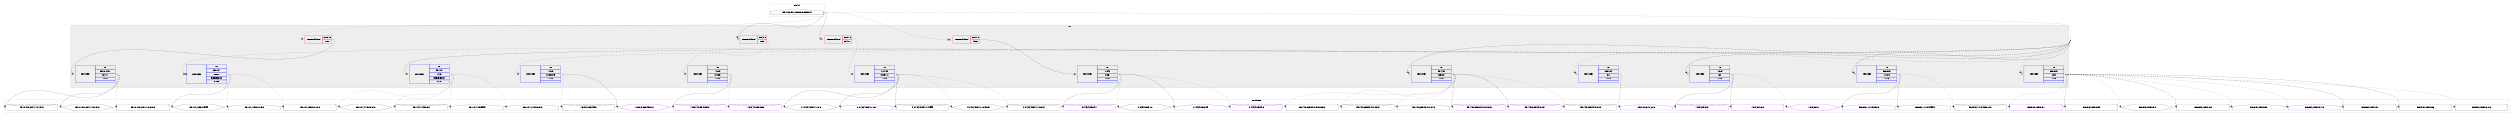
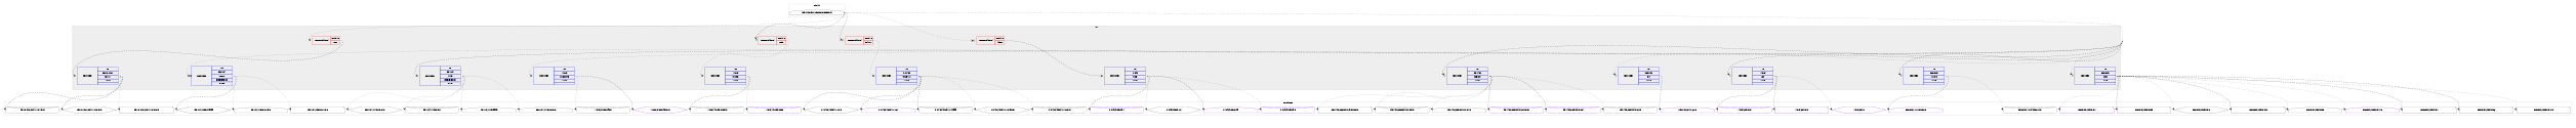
  digraph {
    compound=true
    concentrate=true
    fontname=Helvetica
    fontsize=10
    newrank=true
    rankdir=TB
    ranksep=1.5
    node [color=gray40 fontname=Helvetica fontsize=10 shape=none]
    edge [arrowhead=vee headport=w style=dotted tailport=e weight=100]
    n1 [label="net-misc/casync-2_p20180321-r1" shape=house width=4]
    n2 [color=blue label=<<TABLE BORDER="0" CELLBORDER="1" CELLSPACING="0" CELLPADDING="4" WIDTH="220"><TR><TD ROWSPAN="6" CELLPADDING="30">pack_dep</TD></TR><TR><TD WIDTH="110">no</TD></TR><TR><TD>dev-python</TD></TR><TR><TD>sphinx</TD></TR><TR><TD>none</TD></TR><TR><TD></TD></TR></TABLE>>]
    n3 [color=red label=<<TABLE BORDER="0" CELLBORDER="1" CELLSPACING="0" CELLPADDING="4"><TR><TD ROWSPAN="3" CELLPADDING="10">use_conditional</TD></TR><TR><TD>positive</TD></TR><TR><TD>man</TD></TR></TABLE>>]
    n4 [color=blue label=<<TABLE BORDER="0" CELLBORDER="1" CELLSPACING="0" CELLPADDING="4" WIDTH="220"><TR><TD ROWSPAN="6" CELLPADDING="30">pack_dep</TD></TR><TR><TD WIDTH="110">no</TD></TR><TR><TD>dev-util</TD></TR><TR><TD>meson</TD></TR><TR><TD>greaterequal</TD></TR><TR><TD>0.48.2</TD></TR></TABLE>>]
    n5 [color=blue label=<<TABLE BORDER="0" CELLBORDER="1" CELLSPACING="0" CELLPADDING="4" WIDTH="220"><TR><TD ROWSPAN="6" CELLPADDING="30">pack_dep</TD></TR><TR><TD WIDTH="110">no</TD></TR><TR><TD>dev-util</TD></TR><TR><TD>ninja</TD></TR><TR><TD>greaterequal</TD></TR><TR><TD>1.7.2</TD></TR></TABLE>>]
    n6 [color=blue label=<<TABLE BORDER="0" CELLBORDER="1" CELLSPACING="0" CELLPADDING="4" WIDTH="220"><TR><TD ROWSPAN="6" CELLPADDING="30">pack_dep</TD></TR><TR><TD WIDTH="110">no</TD></TR><TR><TD>virtual</TD></TR><TR><TD>pkgconfig</TD></TR><TR><TD>none</TD></TR><TR><TD></TD></TR></TABLE>>]
    n7 [color=blue label=<<TABLE BORDER="0" CELLBORDER="1" CELLSPACING="0" CELLPADDING="4" WIDTH="220"><TR><TD ROWSPAN="6" CELLPADDING="30">pack_dep</TD></TR><TR><TD WIDTH="110">no</TD></TR><TR><TD>app-arch</TD></TR><TR><TD>xz-utils</TD></TR><TR><TD>none</TD></TR><TR><TD></TD></TR></TABLE>>]
    n8 [color=blue label=<<TABLE BORDER="0" CELLBORDER="1" CELLSPACING="0" CELLPADDING="4" WIDTH="220"><TR><TD ROWSPAN="6" CELLPADDING="30">pack_dep</TD></TR><TR><TD WIDTH="110">no</TD></TR><TR><TD>sys-fs</TD></TR><TR><TD>fuse</TD></TR><TR><TD>none</TD></TR><TR><TD></TD></TR></TABLE>>]
    n9 [color=red label=<<TABLE BORDER="0" CELLBORDER="1" CELLSPACING="0" CELLPADDING="4"><TR><TD ROWSPAN="3" CELLPADDING="10">use_conditional</TD></TR><TR><TD>positive</TD></TR><TR><TD>fuse</TD></TR></TABLE>>]
    n10 [color=blue label=<<TABLE BORDER="0" CELLBORDER="1" CELLSPACING="0" CELLPADDING="4" WIDTH="220"><TR><TD ROWSPAN="6" CELLPADDING="30">pack_dep</TD></TR><TR><TD WIDTH="110">no</TD></TR><TR><TD>sys-libs</TD></TR><TR><TD>libselinux</TD></TR><TR><TD>none</TD></TR><TR><TD></TD></TR></TABLE>>]
    n11 [color=red label=<<TABLE BORDER="0" CELLBORDER="1" CELLSPACING="0" CELLPADDING="4"><TR><TD ROWSPAN="3" CELLPADDING="10">use_conditional</TD></TR><TR><TD>positive</TD></TR><TR><TD>selinux</TD></TR></TABLE>>]
    n12 [color=blue label=<<TABLE BORDER="0" CELLBORDER="1" CELLSPACING="0" CELLPADDING="4" WIDTH="220"><TR><TD ROWSPAN="6" CELLPADDING="30">pack_dep</TD></TR><TR><TD WIDTH="110">no</TD></TR><TR><TD>virtual</TD></TR><TR><TD>libudev</TD></TR><TR><TD>none</TD></TR><TR><TD></TD></TR></TABLE>>]
    n13 [color=red label=<<TABLE BORDER="0" CELLBORDER="1" CELLSPACING="0" CELLPADDING="4"><TR><TD ROWSPAN="3" CELLPADDING="10">use_conditional</TD></TR><TR><TD>positive</TD></TR><TR><TD>udev</TD></TR></TABLE>>]
    n14 [color=blue label=<<TABLE BORDER="0" CELLBORDER="1" CELLSPACING="0" CELLPADDING="4" WIDTH="220"><TR><TD ROWSPAN="6" CELLPADDING="30">pack_dep</TD></TR><TR><TD WIDTH="110">no</TD></TR><TR><TD>app-arch</TD></TR><TR><TD>zstd</TD></TR><TR><TD>none</TD></TR><TR><TD></TD></TR></TABLE>>]
    n15 [color=blue label=<<TABLE BORDER="0" CELLBORDER="1" CELLSPACING="0" CELLPADDING="4" WIDTH="220"><TR><TD ROWSPAN="6" CELLPADDING="30">pack_dep</TD></TR><TR><TD WIDTH="110">no</TD></TR><TR><TD>dev-libs</TD></TR><TR><TD>openssl</TD></TR><TR><TD>none</TD></TR><TR><TD></TD></TR></TABLE>>]
    n16 [color=blue label=<<TABLE BORDER="0" CELLBORDER="1" CELLSPACING="0" CELLPADDING="4" WIDTH="220"><TR><TD ROWSPAN="6" CELLPADDING="30">pack_dep</TD></TR><TR><TD WIDTH="110">no</TD></TR><TR><TD>net-misc</TD></TR><TR><TD>curl</TD></TR><TR><TD>none</TD></TR><TR><TD></TD></TR></TABLE>>]
    n17 [color=blue label=<<TABLE BORDER="0" CELLBORDER="1" CELLSPACING="0" CELLPADDING="4" WIDTH="220"><TR><TD ROWSPAN="6" CELLPADDING="30">pack_dep</TD></TR><TR><TD WIDTH="110">no</TD></TR><TR><TD>virtual</TD></TR><TR><TD>acl</TD></TR><TR><TD>none</TD></TR><TR><TD></TD></TR></TABLE>>]
    n18 [label="dev-python/sphinx-1.2.2-r1" shape=note width=4]
    n19 [label="dev-python/sphinx-1.2.3-r1" shape=hexagon width=4]
    n20 [label="dev-python/sphinx-1.7.5-r1" shape=cylinder width=4]
    n21 [label="dev-util/meson-0.48.2" shape=note width=4]
    n22 [label="dev-util/meson-0.49.2" shape=house width=4]
    n23 [label="dev-util/meson-9999" shape=hexagon width=4]
    n24 [label="dev-util/ninja-1.8.2" shape=cylinder width=4]
    n25 [label="dev-util/ninja-1.8.2-r1" shape=hexagon width=4]
    n26 [label="dev-util/ninja-1.8.2-r2" shape=house width=4]
    n27 [label="dev-util/ninja-9999" shape=house width=4]
    n28 [color=purple label="virtual/pkgconfig-0-r1" shape=hexagon width=4]
    n29 [label="virtual/pkgconfig-1" shape=cylinder width=4]
-   n30 [color=purple label="curl-fs/fuse-2.9.7" shape=cylinder width=4]
+   n30 [color=purple label="sys-fs/fuse-2.9.7" shape=cylinder width=4]
    n31 [color=purple label="sys-fs/fuse-2.9.8" shape=cylinder width=4]
    n32 [color=purple label="sys-fs/fuse-2.9.9" shape=house width=4]
    n33 [label="sys-fs/fuse-3.4.1" shape=hexagon width=4]
    n34 [color=purple label="sys-libs/libselinux-2.7" shape=house width=4]
    n35 [label="sys-libs/libselinux-2.8" shape=hexagon width=4]
    n36 [label="sys-libs/libselinux-2.8-r1" shape=cylinder width=4]
    n37 [label="sys-libs/libselinux-2.9_rc1" shape=hexagon width=4]
    n38 [label="sys-libs/libselinux-9999" shape=cylinder width=4]
-   n39 [color=purple label="virtual/libudev-215-r1" shape=cylinder width=4]
+   n39 [label="virtual/libudev-215-r1" shape=cylinder width=4]
    n40 [color=purple label="virtual/libudev-232" shape=cylinder width=4]
    n41 [color=purple label="app-arch/xz-man-5.2.3" shape=house width=4]
    n42 [label="app-arch/xz-utils-5.2.4-r2" shape=cylinder width=4]
-   n43 [label="app-arch/xz-utils-9999" shape=house width=4]
    n44 [label="app-arch/zstd-1.1.3" shape=note width=4]
    n45 [label="app-arch/zstd-1.3.2" shape=hexagon width=4]
    n46 [label="app-arch/zstd-1.3.3" shape=note width=4]
    n47 [color=purple label="app-arch/zstd-1.3.4" shape=note width=4]
    n48 [label="app-arch/zstd-1.3.4-r1" shape=note width=4]
    n49 [label="app-arch/zstd-1.3.6" shape=note width=4]
    n50 [label="app-arch/zstd-1.3.7" shape=note width=4]
    n51 [color=purple label="app-arch/zstd-1.3.7-r1" shape=house width=4]
    n52 [label="app-arch/zstd-1.3.8" shape=house width=4]
    n53 [label="dev-libs/openssl-0.9.8z_p8-r1" shape=note width=4]
    n54 [label="dev-libs/openssl-1.0.2q" shape=cylinder width=4]
    n55 [color=purple label="dev-libs/openssl-1.0.2r" shape=cylinder width=4]
    n56 [color=purple label="dev-libs/openssl-1.0.2r-r200" shape=cylinder width=4]
    n57 [label="dev-libs/openssl-1.1.0j-r1" shape=house width=4]
    n58 [label="dev-libs/openssl-1.1.1b-r2" shape=cylinder width=4]
    n59 [color=purple label="net-misc/curl-7.64.0" shape=house width=4]
    n60 [color=purple label="virtual/acl-0" shape=hexagon width=4]
    n61 [color=purple label="virtual/acl-0-r1" shape=note width=4]
    n62 [color=purple label="virtual/acl-0-r2" shape=cylinder width=4]
    subgraph cluster_1 {
      color=gray
      label=<<i>ebuild</i>>
      rank=same
      n1
    }
    subgraph cluster_2 {
      color=gray
      label=<<i>dependencies</i>>
      subgraph cluster_3 {
        color=gray
        fillcolor="#eeeeee"
        label=<<i>compile</i>>
        style=filled
        subgraph sub_4 {
          color=gray
          fillcolor="#eeeeee"
          label=<<i>compile</i>>
          style=filled
          n3
          subgraph sub_5 {
            color=gray
            fillcolor="#eeeeee"
            label=<<i>compile</i>>
            style=filled
            n2
          }
        }
        subgraph sub_6 {
          color=gray
          fillcolor="#eeeeee"
          label=<<i>compile</i>>
          style=filled
          n4
        }
        subgraph sub_7 {
          color=gray
          fillcolor="#eeeeee"
          label=<<i>compile</i>>
          style=filled
          n5
        }
        subgraph sub_8 {
          color=gray
          fillcolor="#eeeeee"
          label=<<i>compile</i>>
          style=filled
          n6
        }
      }
      subgraph cluster_9 {
        color=gray
        fillcolor="#eeeeee"
        label=<<i>compile and run</i>>
        style=filled
        subgraph sub_10 {
          color=gray
          fillcolor="#eeeeee"
          label=<<i>compile and run</i>>
          style=filled
          n7
        }
        subgraph sub_11 {
          color=gray
          fillcolor="#eeeeee"
          label=<<i>compile and run</i>>
          style=filled
          n9
          subgraph sub_12 {
            color=gray
            fillcolor="#eeeeee"
            label=<<i>compile and run</i>>
            style=filled
            n8
          }
        }
        subgraph sub_13 {
          color=gray
          fillcolor="#eeeeee"
          label=<<i>compile and run</i>>
          style=filled
          n11
          subgraph sub_14 {
            color=gray
            fillcolor="#eeeeee"
            label=<<i>compile and run</i>>
            style=filled
            n10
          }
        }
        subgraph sub_15 {
          color=gray
          fillcolor="#eeeeee"
          label=<<i>compile and run</i>>
          style=filled
          n13
          subgraph sub_16 {
            color=gray
            fillcolor="#eeeeee"
            label=<<i>compile and run</i>>
            style=filled
            n12
          }
        }
        subgraph sub_17 {
          color=gray
          fillcolor="#eeeeee"
          label=<<i>compile and run</i>>
          style=filled
          n14
        }
        subgraph sub_18 {
          color=gray
          fillcolor="#eeeeee"
          label=<<i>compile and run</i>>
          style=filled
          n15
        }
        subgraph sub_19 {
          color=gray
          fillcolor="#eeeeee"
          label=<<i>compile and run</i>>
          style=filled
          n16
        }
        subgraph sub_20 {
          color=gray
          fillcolor="#eeeeee"
          label=<<i>compile and run</i>>
          style=filled
          n17
        }
      }
      subgraph cluster_21 {
        color=gray
        fillcolor="#eeeeee"
        label=<<i>run</i>>
        style=filled
      }
    }
    subgraph cluster_22 {
      color=gray
      label=<<i>candidates</i>>
      rank=same
      subgraph sub_23 {
        color=black
        label=<<i>candidates</i>>
        nodesep=1
        rank=same
        n18
        n19
        n20
      }
      subgraph sub_24 {
        color=black
        label=<<i>candidates</i>>
        nodesep=1
        rank=same
        n21
        n22
        n23
      }
      subgraph sub_25 {
        color=black
        label=<<i>candidates</i>>
        nodesep=1
        rank=same
        n24
        n25
        n26
        n27
      }
      subgraph sub_26 {
        color=black
        label=<<i>candidates</i>>
        nodesep=1
        rank=same
        n28
        n29
      }
      subgraph sub_27 {
        color=black
        label=<<i>candidates</i>>
        nodesep=1
        rank=same
        n30
        n31
        n32
        n33
      }
      subgraph sub_28 {
        color=black
        label=<<i>candidates</i>>
        nodesep=1
        rank=same
        n34
        n35
        n36
        n37
        n38
      }
      subgraph sub_29 {
        color=black
        label=<<i>candidates</i>>
        nodesep=1
        rank=same
        n39
        n40
      }
      subgraph sub_30 {
        color=black
        label=<<i>candidates</i>>
        nodesep=1
        rank=same
        n41
        n42
-       n43
      }
      subgraph sub_31 {
        color=black
        label=<<i>candidates</i>>
        nodesep=1
        rank=same
        n44
        n45
        n46
        n47
        n48
        n49
        n50
        n51
        n52
      }
      subgraph sub_32 {
        color=black
        label=<<i>candidates</i>>
        nodesep=1
        rank=same
        n53
        n54
        n55
        n56
        n57
        n58
      }
      subgraph sub_33 {
        color=black
        label=<<i>candidates</i>>
        nodesep=1
        rank=same
        n59
      }
      subgraph sub_34 {
        color=black
        label=<<i>candidates</i>>
        nodesep=1
        rank=same
        n60
        n61
        n62
      }
    }
    n1 -> n3 [weight=20]
    n1 -> n4 [weight=20]
    n1 -> n5 [style=dashed weight=20]
    n1 -> n6 [weight=20]
    n1 -> n7 [arrowhead=odotvee style=dashed weight=20]
    n1 -> n9 [arrowhead=odotvee weight=20]
    n1 -> n11 [arrowhead=odotvee style=dashed weight=20]
    n1 -> n13 [arrowhead=odotvee style=dashed weight=20]
    n1 -> n14 [arrowhead=odotvee weight=20]
    n1 -> n15 [arrowhead=odotvee style=dashed weight=20]
    n1 -> n16 [arrowhead=odotvee weight=20]
    n1 -> n17 [arrowhead=odotvee style=dashed weight=20]
    n2 -> n18
    n2 -> n19 [style=dashed]
    n2 -> n20 [style=dashed]
    n3 -> n2 [style=dashed weight=20]
    n4 -> n21
    n4 -> n22
    n4 -> n23 [style=dashed]
    n5 -> n24
    n5 -> n25
    n5 -> n26
    n5 -> n27
    n6 -> n28 [style=dashed]
    n6 -> n29
    n7 -> n41 [style=dashed]
    n7 -> n42
-   n7 -> n43 [style=dashed]
    n8 -> n30 [style=dashed]
    n8 -> n31
    n8 -> n32 [style=dashed]
    n8 -> n33
    n9 -> n8 [style=dashed weight=20]
    n10 -> n34 [style=dashed]
    n10 -> n35 [style=dashed]
    n10 -> n36
    n10 -> n37
    n10 -> n38 [style=dashed]
    n11 -> n10 [weight=20]
    n12 -> n39 [style=dashed]
    n12 -> n40
    n13 -> n12 [weight=20]
    n14 -> n44 [style=dashed]
    n14 -> n45
    n14 -> n46 [style=dashed]
    n14 -> n47
    n14 -> n48
    n14 -> n49 [style=dashed]
    n14 -> n50 [style=dashed]
    n14 -> n51
    n14 -> n52
    n15 -> n53
    n15 -> n54
    n15 -> n55 [style=dashed]
    n15 -> n56 [style=dashed]
    n15 -> n57
    n15 -> n58
    n16 -> n59 [style=dashed]
    n17 -> n60
    n17 -> n61 [style=dashed]
    n17 -> n62 [style=dashed]
  }
